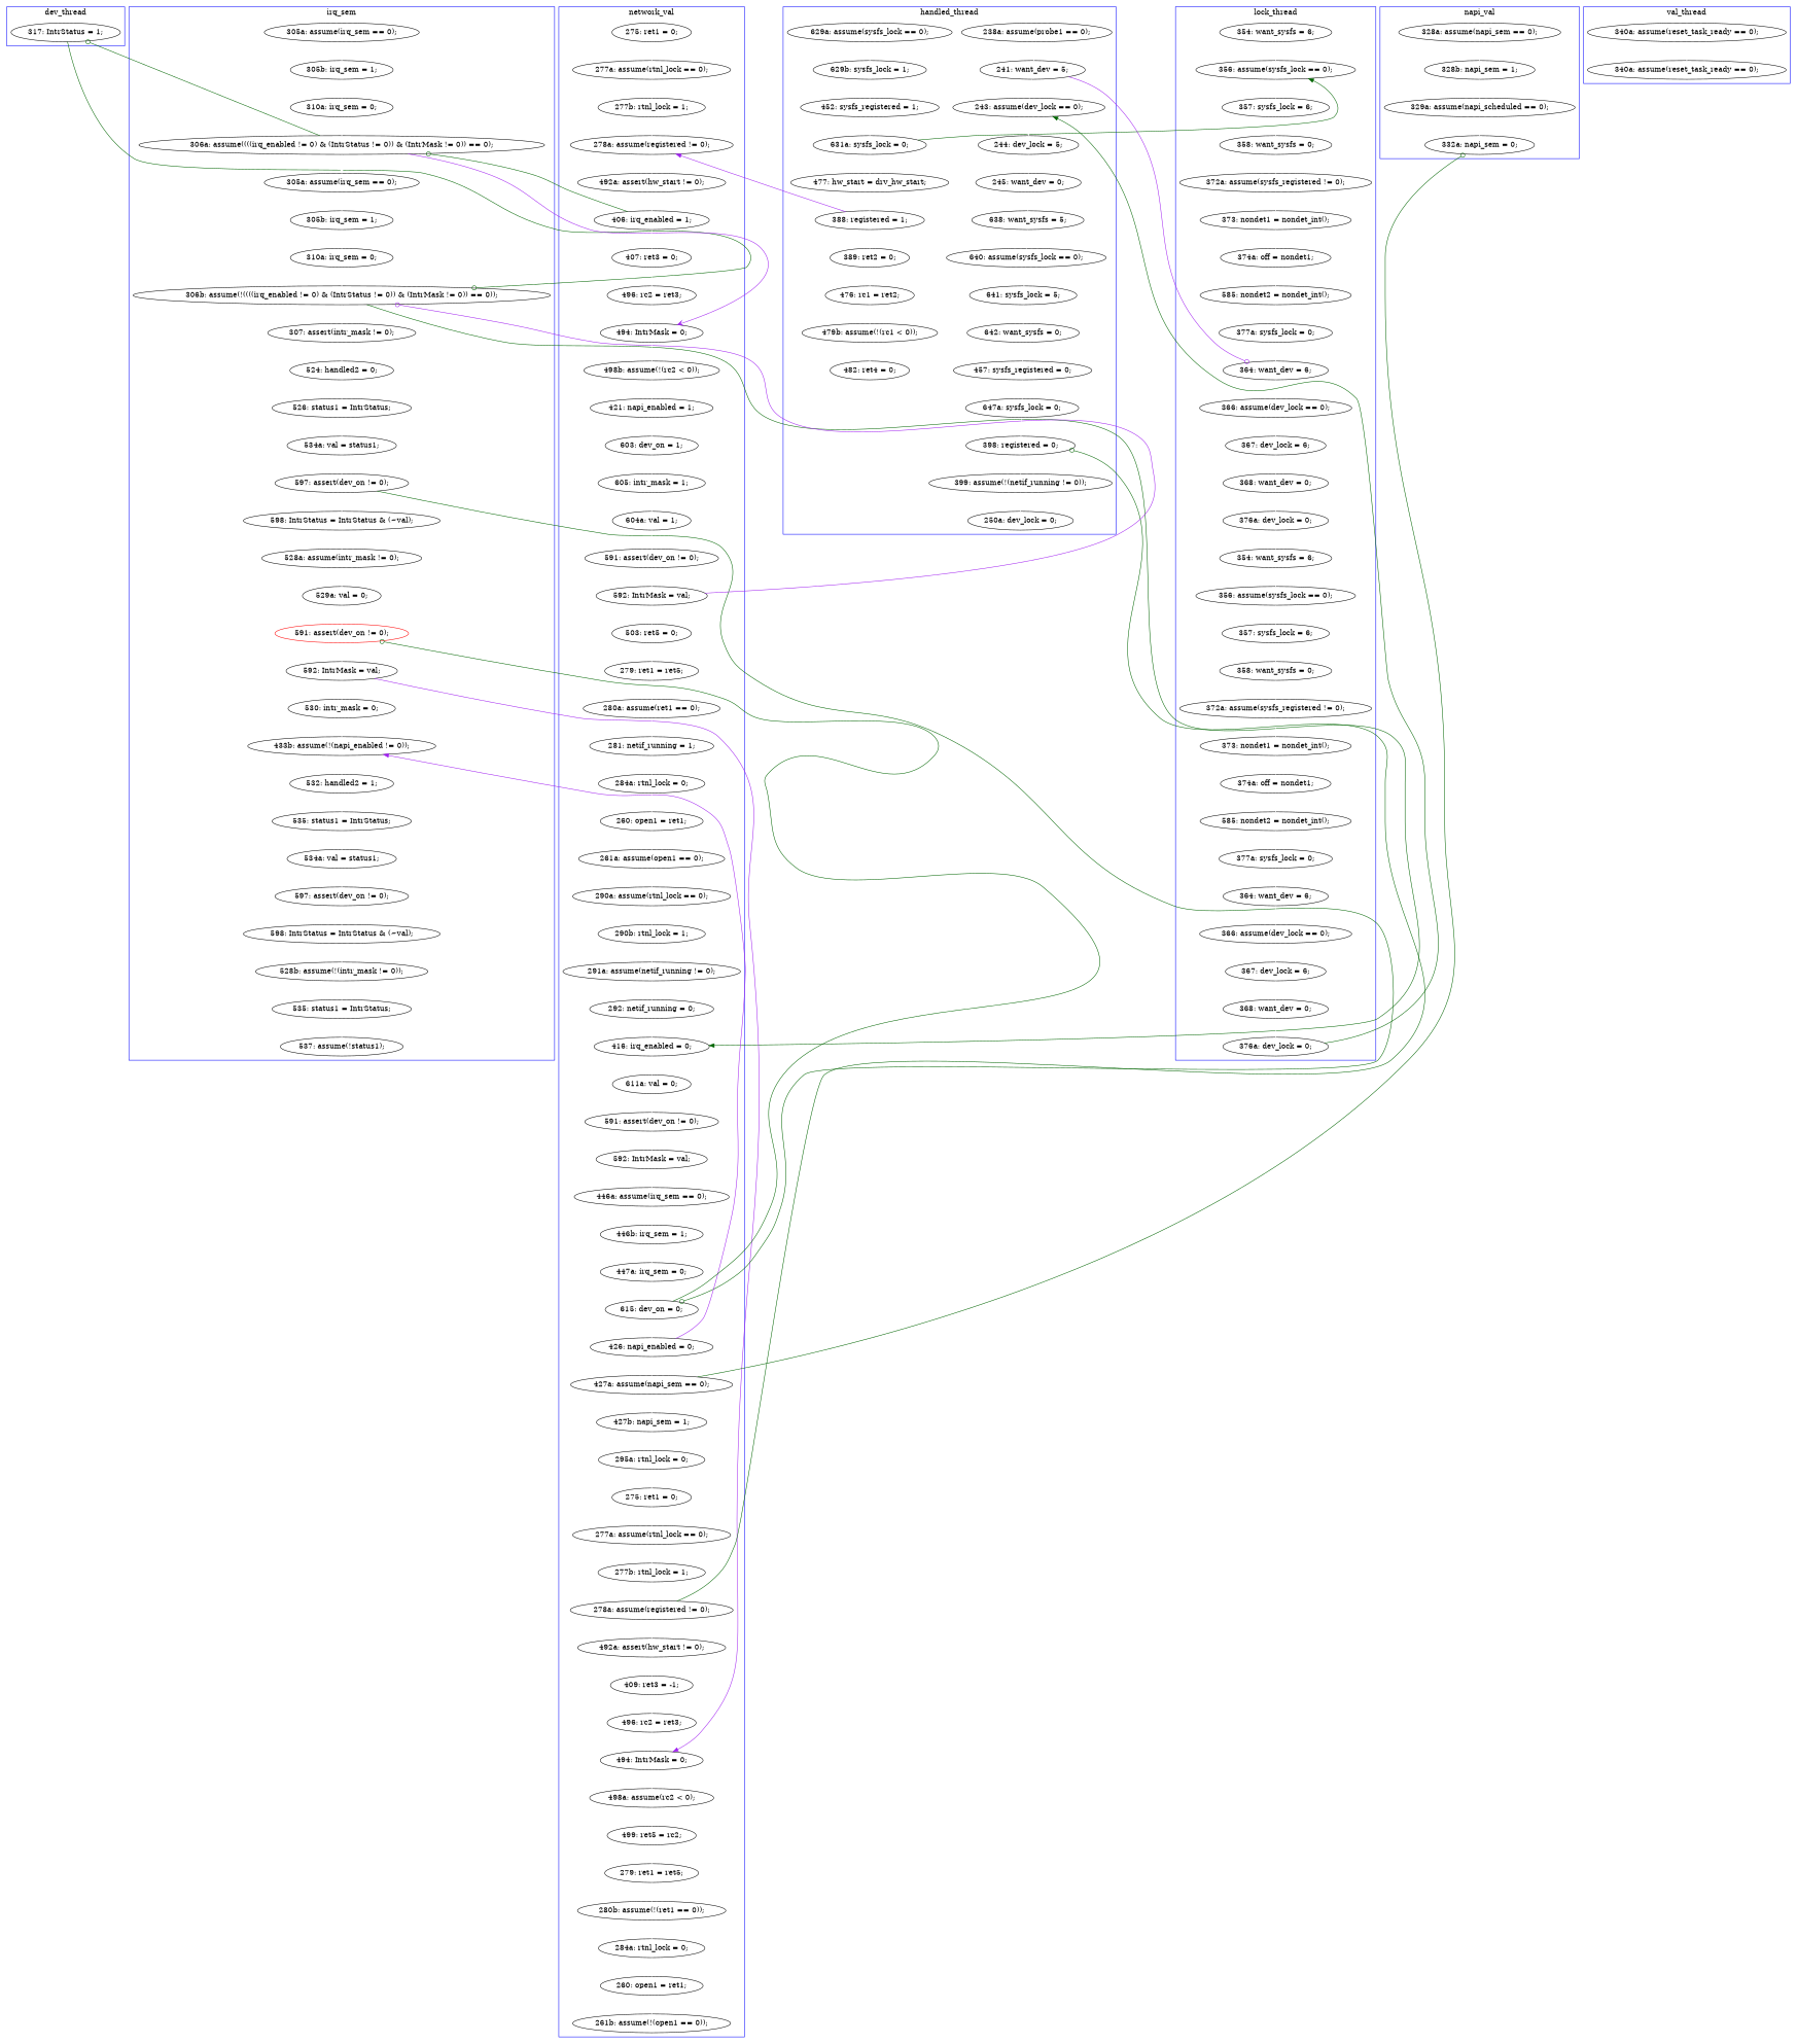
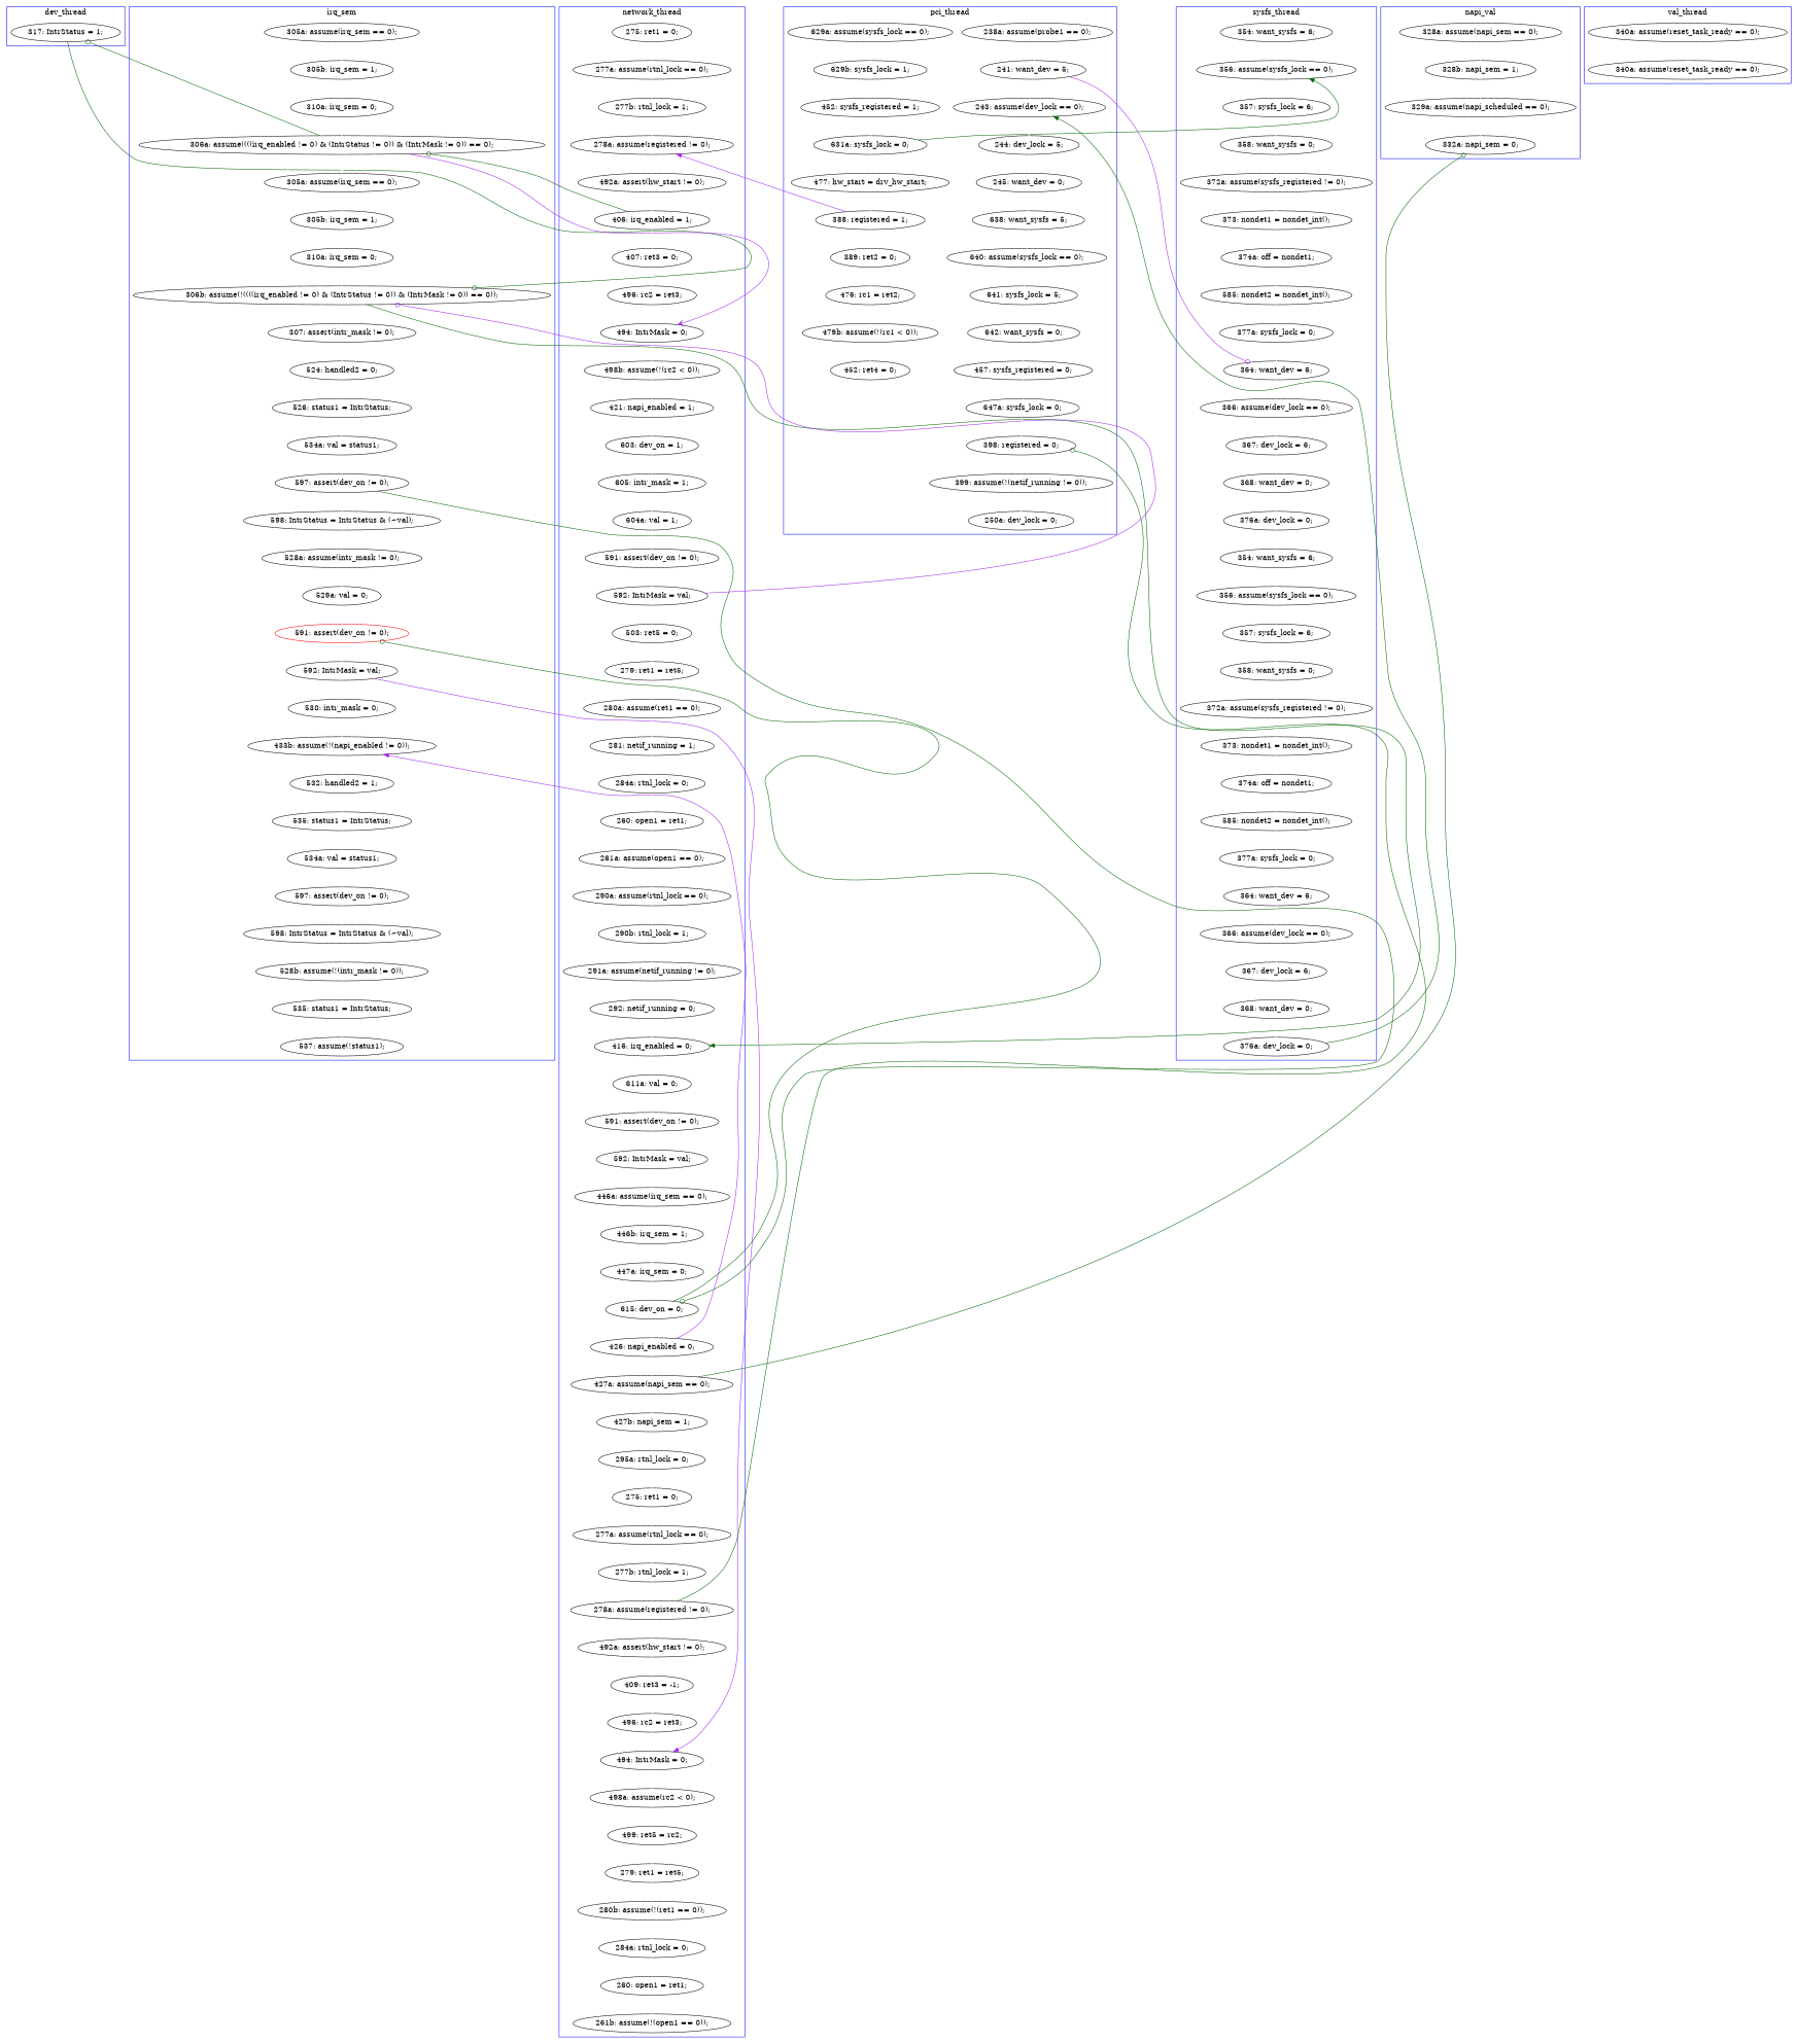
  digraph {
    edge [color=white style=solid]
    n1 [label="317: IntrStatus = 1;"]
    n2 [label="340a: assume(reset_task_ready == 0);"]
    n3 [label="340a: assume(reset_task_ready == 0);"]
    n4 [label="306b: assume(!((((irq_enabled != 0) & (IntrStatus != 0)) & (IntrMask != 0)) == 0));"]
    n5 [label="307: assert(intr_mask != 0);"]
    n6 [label="534a: val = status1;"]
    n7 [label="597: assert(dev_on != 0);"]
    n8 [label="526: status1 = IntrStatus;"]
    n9 [label="534a: val = status1;"]
    n10 [label="598: IntrStatus = IntrStatus & (~val);"]
    n11 [label="528a: assume(intr_mask != 0);"]
    n12 [label="433b: assume(!(napi_enabled != 0));"]
    n13 [label="305a: assume(irq_sem == 0);"]
    n14 [label="305b: irq_sem = 1;"]
    n15 [label="306a: assume((((irq_enabled != 0) & (IntrStatus != 0)) & (IntrMask != 0)) == 0);"]
    n16 [label="524: handled2 = 0;"]
    n17 [label="592: IntrMask = val;"]
    n18 [label="305a: assume(irq_sem == 0);"]
    n19 [label="305b: irq_sem = 1;"]
    n20 [label="532: handled2 = 1;"]
    n21 [label="535: status1 = IntrStatus;"]
    n22 [label="597: assert(dev_on != 0);"]
    n23 [label="529a: val = 0;"]
    n24 [label="310a: irq_sem = 0;"]
    n25 [label="535: status1 = IntrStatus;"]
    n26 [label="537: assume(!status1);"]
    n27 [label="528b: assume(!(intr_mask != 0));"]
    n28 [label="598: IntrStatus = IntrStatus & (~val);"]
    n29 [color=red label="591: assert(dev_on != 0);"]
    n30 [label="530: intr_mask = 0;"]
    n31 [label="310a: irq_sem = 0;"]
    n32 [label="329a: assume(napi_scheduled == 0);"]
    n33 [label="332a: napi_sem = 0;"]
    n34 [label="328b: napi_sem = 1;"]
    n35 [label="328a: assume(napi_sem == 0);"]
    n36 [label="376a: dev_lock = 0;"]
    n37 [label="354: want_sysfs = 6;"]
    n38 [label="364: want_dev = 6;"]
    n39 [label="585: nondet2 = nondet_int();"]
    n40 [label="377a: sysfs_lock = 0;"]
    n41 [label="356: assume(sysfs_lock == 0);"]
    n42 [label="366: assume(dev_lock == 0);"]
    n43 [label="367: dev_lock = 6;"]
    n44 [label="366: assume(dev_lock == 0);"]
    n45 [label="373: nondet1 = nondet_int();"]
    n46 [label="374a: off = nondet1;"]
    n47 [label="356: assume(sysfs_lock == 0);"]
    n48 [label="357: sysfs_lock = 6;"]
    n49 [label="358: want_sysfs = 0;"]
    n50 [label="372a: assume(sysfs_registered != 0);"]
    n51 [label="585: nondet2 = nondet_int();"]
    n52 [label="377a: sysfs_lock = 0;"]
    n53 [label="354: want_sysfs = 6;"]
    n54 [label="368: want_dev = 0;"]
    n55 [label="376a: dev_lock = 0;"]
    n56 [label="367: dev_lock = 6;"]
    n57 [label="368: want_dev = 0;"]
    n58 [label="372a: assume(sysfs_registered != 0);"]
    n59 [label="364: want_dev = 6;"]
    n60 [label="374a: off = nondet1;"]
    n61 [label="373: nondet1 = nondet_int();"]
    n62 [label="357: sysfs_lock = 6;"]
    n63 [label="358: want_sysfs = 0;"]
    n64 [label="277b: rtnl_lock = 1;"]
    n65 [label="278a: assume(registered != 0);"]
    n66 [label="416: irq_enabled = 0;"]
    n67 [label="611a: val = 0;"]
    n68 [label="498b: assume(!(rc2 < 0));"]
    n69 [label="421: napi_enabled = 1;"]
    n70 [label="503: ret5 = 0;"]
    n71 [label="279: ret1 = ret5;"]
    n72 [label="409: ret3 = -1;"]
    n73 [label="496: rc2 = ret3;"]
    n74 [label="492a: assert(hw_start != 0);"]
    n75 [label="406: irq_enabled = 1;"]
    n76 [label="290a: assume(rtnl_lock == 0);"]
    n77 [label="290b: rtnl_lock = 1;"]
    n78 [label="426: napi_enabled = 0;"]
    n79 [label="260: open1 = ret1;"]
    n80 [label="261a: assume(open1 == 0);"]
    n81 [label="603: dev_on = 1;"]
    n82 [label="605: intr_mask = 1;"]
    n83 [label="291a: assume(netif_running != 0);"]
    n84 [label="292: netif_running = 0;"]
    n85 [label="281: netif_running = 1;"]
    n86 [label="284a: rtnl_lock = 0;"]
    n87 [label="427b: napi_sem = 1;"]
    n88 [label="295a: rtnl_lock = 0;"]
    n89 [label="407: ret3 = 0;"]
    n90 [label="275: ret1 = 0;"]
    n91 [label="277a: assume(rtnl_lock == 0);"]
    n92 [label="591: assert(dev_on != 0);"]
    n93 [label="592: IntrMask = val;"]
    n94 [label="494: IntrMask = 0;"]
    n95 [label="604a: val = 1;"]
    n96 [label="496: rc2 = ret3;"]
    n97 [label="427a: assume(napi_sem == 0);"]
    n98 [label="494: IntrMask = 0;"]
    n99 [label="498a: assume(rc2 < 0);"]
    n100 [label="615: dev_on = 0;"]
    n101 [label="278a: assume(registered != 0);"]
    n102 [label="446b: irq_sem = 1;"]
    n103 [label="447a: irq_sem = 0;"]
    n104 [label="492a: assert(hw_start != 0);"]
    n105 [label="279: ret1 = ret5;"]
    n106 [label="280b: assume(!(ret1 == 0));"]
    n107 [label="275: ret1 = 0;"]
    n108 [label="277a: assume(rtnl_lock == 0);"]
    n109 [label="277b: rtnl_lock = 1;"]
    n110 [label="592: IntrMask = val;"]
    n111 [label="446a: assume(irq_sem == 0);"]
    n112 [label="280a: assume(ret1 == 0);"]
    n113 [label="284a: rtnl_lock = 0;"]
    n114 [label="260: open1 = ret1;"]
    n115 [label="591: assert(dev_on != 0);"]
    n116 [label="499: ret5 = rc2;"]
    n117 [label="261b: assume(!(open1 == 0));"]
    n118 [label="241: want_dev = 5;"]
    n119 [label="647a: sysfs_lock = 0;"]
    n120 [label="398: registered = 0;"]
-   n121 [label="482: ret4 = 0;"]
+   n121 [label="452: ret4 = 0;"]
    n122 [label="399: assume(!(netif_running != 0));"]
    n123 [label="250a: dev_lock = 0;"]
    n124 [label="631a: sysfs_lock = 0;"]
    n125 [label="477: hw_start = drv_hw_start;"]
    n126 [label="476: rc1 = ret2;"]
    n127 [label="479b: assume(!(rc1 < 0));"]
    n128 [label="388: registered = 1;"]
    n129 [label="389: ret2 = 0;"]
    n130 [label="457: sysfs_registered = 0;"]
    n131 [label="238a: assume(probe1 == 0);"]
    n132 [label="641: sysfs_lock = 5;"]
    n133 [label="642: want_sysfs = 0;"]
    n134 [label="243: assume(dev_lock == 0);"]
    n135 [label="629b: sysfs_lock = 1;"]
    n136 [label="452: sysfs_registered = 1;"]
    n137 [label="244: dev_lock = 5;"]
    n138 [label="245: want_dev = 0;"]
    n139 [label="629a: assume(sysfs_lock == 0);"]
    n140 [label="638: want_sysfs = 5;"]
    n141 [label="640: assume(sysfs_lock == 0);"]
    subgraph cluster_1 {
      color=blue
      label=dev_thread
      n1
    }
    subgraph cluster_2 {
      color=blue
      label=val_thread
      n2
      n3
    }
    subgraph cluster_3 {
      color=blue
      label=irq_sem
      n4
      n5
      n6
      n7
      n8
      n9
      n10
      n11
      n12
      n13
      n14
      n15
      n16
      n17
      n18
      n19
      n20
      n21
      n22
      n23
      n24
      n25
      n26
      n27
      n28
      n29
      n30
      n31
    }
    subgraph cluster_4 {
      color=blue
      label=napi_val
      n32
      n33
      n34
      n35
    }
    subgraph cluster_5 {
      color=blue
-     label=lock_thread
+     label=sysfs_thread
      n36
      n37
      n38
      n39
      n40
      n41
      n42
      n43
      n44
      n45
      n46
      n47
      n48
      n49
      n50
      n51
      n52
      n53
      n54
      n55
      n56
      n57
      n58
      n59
      n60
      n61
      n62
      n63
    }
    subgraph cluster_6 {
      color=blue
-     label=network_val
+     label=network_thread
      n64
      n65
      n66
      n67
      n68
      n69
      n70
      n71
      n72
      n73
      n74
      n75
      n76
      n77
      n78
      n79
      n80
      n81
      n82
      n83
      n84
      n85
      n86
      n87
      n88
      n89
      n90
      n91
      n92
      n93
      n94
      n95
      n96
      n97
      n98
      n99
      n100
      n101
      n102
      n103
      n104
      n105
      n106
      n107
      n108
      n109
      n110
      n111
      n112
      n113
      n114
      n115
      n116
      n117
    }
    subgraph cluster_7 {
      color=blue
-     label=handled_thread
+     label=pci_thread
      n118
      n119
      n120
      n121
      n122
      n123
      n124
      n125
      n126
      n127
      n128
      n129
      n130
      n131
      n132
      n133
      n134
      n135
      n136
      n137
      n138
      n139
      n140
      n141
    }
    n1 -> n4 [arrowhead=odot color=darkgreen constraint=false]
    n2 -> n3
    n4 -> n5
    n4 -> n66 [arrowhead=normal color=darkgreen constraint=false]
    n5 -> n16
    n6 -> n7
    n7 -> n28
    n8 -> n9
    n9 -> n22
    n10 -> n11
    n11 -> n23
    n12 -> n20
    n13 -> n14
    n14 -> n24
    n15 -> n1 [arrowhead=odot color=darkgreen constraint=false]
    n15 -> n18
    n15 -> n94 [arrowhead=vee color=purple constraint=false]
    n16 -> n8
    n17 -> n30
    n17 -> n98 [arrowhead=normal color=purple constraint=false]
    n18 -> n19
    n19 -> n31
    n20 -> n21
    n21 -> n6
    n22 -> n10
    n22 -> n100 [arrowhead=odot color=darkgreen constraint=false]
    n23 -> n29
    n24 -> n15
    n25 -> n26
    n27 -> n25
    n28 -> n27
    n29 -> n17
    n30 -> n12
    n31 -> n4
    n32 -> n33
    n34 -> n32
    n35 -> n34
    n36 -> n37
    n37 -> n41
    n38 -> n44
    n39 -> n40
    n40 -> n38
    n41 -> n62
    n42 -> n43
    n43 -> n54
    n44 -> n56
    n45 -> n46
    n46 -> n39
    n47 -> n48
    n48 -> n63
    n49 -> n50
    n50 -> n61
    n51 -> n52
    n52 -> n59
    n53 -> n47
    n54 -> n55
    n55 -> n134 [arrowhead=normal color=darkgreen constraint=false]
    n56 -> n57
    n57 -> n36
    n58 -> n45
    n59 -> n42
    n60 -> n51
    n61 -> n60
    n62 -> n49
    n63 -> n58
    n64 -> n65
    n65 -> n104
    n65 -> n120 [arrowhead=odot color=darkgreen constraint=false]
    n66 -> n67
    n67 -> n115
    n68 -> n69
    n69 -> n81
    n70 -> n71
    n71 -> n112
    n72 -> n73
    n73 -> n98
    n74 -> n75
    n75 -> n15 [arrowhead=odot color=darkgreen constraint=false]
    n75 -> n89
    n76 -> n77
    n77 -> n83
    n78 -> n12 [arrowhead=normal color=purple constraint=false]
    n78 -> n97
    n79 -> n80
    n80 -> n76
    n81 -> n82
    n82 -> n95
    n83 -> n84
    n84 -> n66
    n85 -> n86
    n86 -> n79
    n87 -> n88
    n88 -> n90
    n89 -> n96
    n90 -> n91
    n91 -> n64
    n92 -> n93
    n93 -> n4 [arrowhead=odot color=purple constraint=false]
    n93 -> n70
    n94 -> n68
    n95 -> n92
    n96 -> n94
    n97 -> n33 [arrowhead=odot color=darkgreen constraint=false]
    n97 -> n87
    n98 -> n99
    n99 -> n116
    n100 -> n29 [arrowhead=odot color=darkgreen constraint=false]
    n100 -> n78
    n101 -> n74
    n102 -> n103
    n103 -> n100
    n104 -> n72
    n105 -> n106
    n106 -> n113
    n107 -> n108
    n108 -> n109
    n109 -> n101
    n110 -> n111
    n111 -> n102
    n112 -> n85
    n113 -> n114
    n114 -> n117
    n115 -> n110
    n116 -> n105
    n118 -> n38 [arrowhead=odot color=purple constraint=false]
    n118 -> n134
    n119 -> n120
    n120 -> n122
    n122 -> n123
    n124 -> n47 [arrowhead=normal color=darkgreen constraint=false]
    n124 -> n125
    n125 -> n128
    n126 -> n127
    n127 -> n121
    n128 -> n101 [arrowhead=normal color=purple constraint=false]
    n128 -> n129
    n129 -> n126
    n130 -> n119
    n131 -> n118
    n132 -> n133
    n133 -> n130
    n134 -> n137
    n135 -> n136
    n136 -> n124
    n137 -> n138
    n138 -> n140
    n139 -> n135
    n140 -> n141
    n141 -> n132
  }
